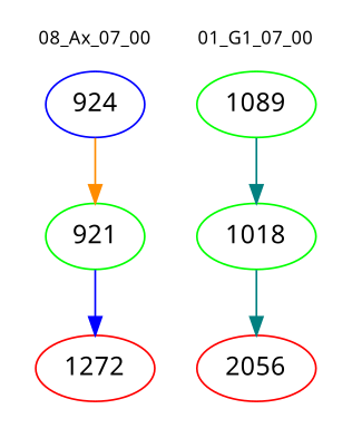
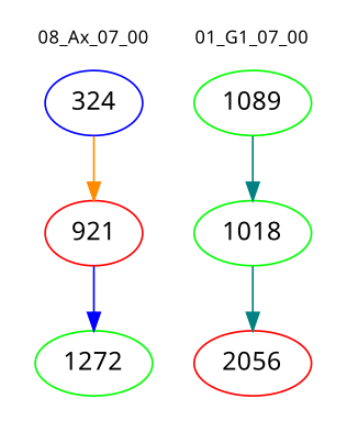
  digraph {
    fontname="Noto Sans"
    node [color=green fontname="Noto Sans"]
    edge [color=teal fontname="Noto Sans"]
-   n1 [color=blue label=924]
-   n2 [label=921]
-   n3 [color=red label=1272]
+   n1 [color=blue label=324]
+   n2 [color=red label=921]
+   n3 [label=1272]
    n4 [label=1089]
    n5 [label=1018]
    n6 [color=red label=2056]
    subgraph cluster_1 {
      color=white
      fontsize=10
      label="08_Ax_07_00"
      n1
      n2
      n3
    }
    subgraph cluster_2 {
      color=white
      fontsize=10
      label="01_G1_07_00"
      n4
      n5
      n6
    }
    n1 -> n2 [color=darkorange]
    n2 -> n3 [color=blue]
    n4 -> n5
    n5 -> n6
  }
